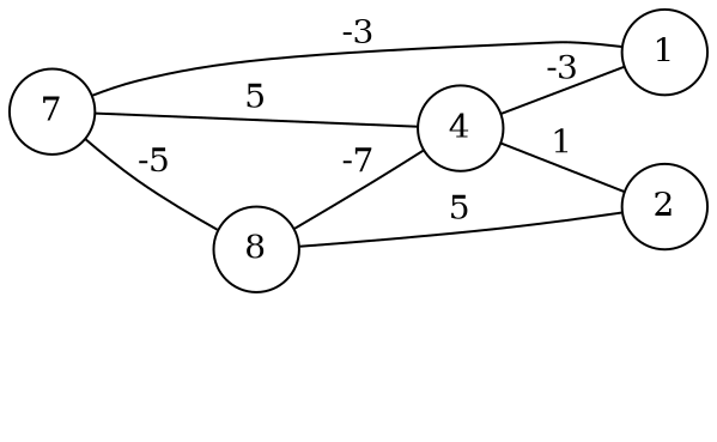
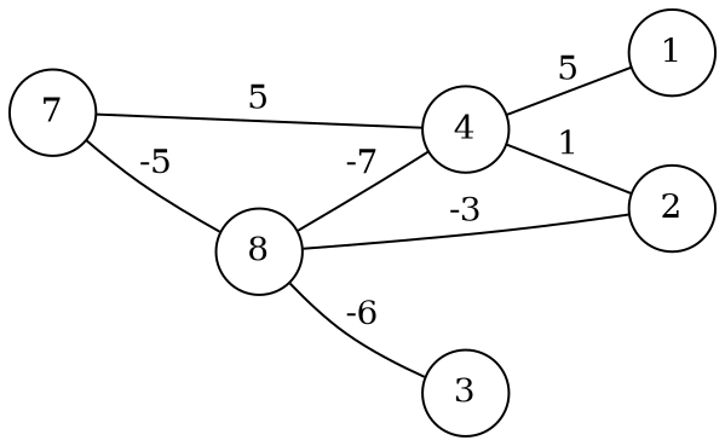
  graph {
    fontname="Helvetica,Arial,sans-serif"
    rankdir=LR
    node [shape=circle]
    7
    1
    4
    n4 [label=8]
    2
-   7 -- 1 [label=-3]
+   3
    7 -- 4 [label=5]
    7 -- n4 [label=-5]
-   4 -- 1 [label=-3]
+   4 -- 1 [label=5]
    4 -- 2 [label=1]
    n4 -- 4 [label=-7]
-   n4 -- 2 [label=5]
+   n4 -- 2 [label=-3]
+   n4 -- 3 [label=-6]
  }
